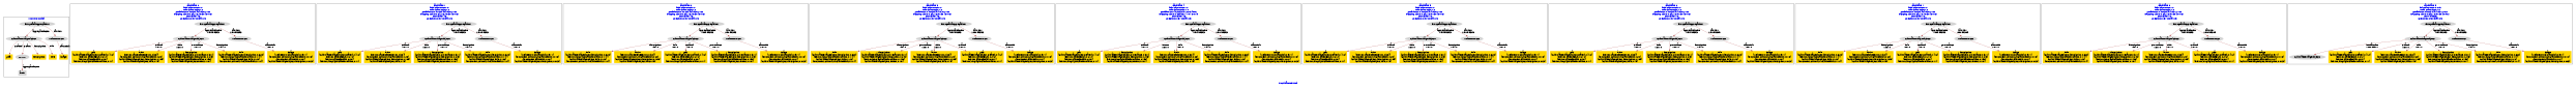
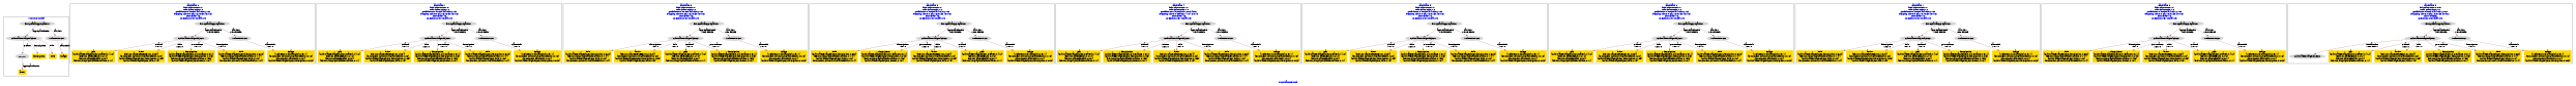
  digraph {
    fontcolor=blue
    label="s16-s-hammer.xml"
    remincross=true
    node [fillcolor=gold style=filled shape=plaintext]
    edge [color=brown fontcolor=black]
    n1 [color=white fillcolor=lightgray label=CulturalHeritageObject1 shape=""]
-   n2 [label=year]
    n3 [color=white fillcolor=lightgray label=Person1 shape=""]
    n4 [label=description]
    n5 [label=title]
-   n6 [fillcolor=lightgray label=artist]
+   n6 [label=artist]
    n7 [color=white fillcolor=lightgray label=EuropeanaAggregation1 shape=""]
    n8 [color=white fillcolor=lightgray label=WebResource1 shape=""]
    n9 [label=image]
    n10 [color=white fillcolor=lightgray label=EuropeanaAggregation1 shape=""]
    n11 [color=white fillcolor=lightgray label=CulturalHeritageObject1 shape=""]
    n12 [color=white fillcolor=lightgray label=WebResource1 shape=""]
    n13 [label="year\n[CulturalHeritageObject,created,0.412]\n[Person,dateOfBirth,0.272]\n[Person,dateOfDeath,0.207]\n[Person,biographicalInformation,0.11]"]
    n14 [label="image\n[WebResource,classLink,0.971]\n[Document,columnSubClassOfLink,0.018]\n[Document,classLink,0.007]\n[CulturalHeritageObject,description,0.003]"]
    n15 [label="artist\n[Person,nameOfThePerson,0.384]\n[Document,columnSubClassOfLink,0.28]\n[CulturalHeritageObject,description,0.185]\n[CulturalHeritageObject,title,0.15]"]
    n16 [label="description\n[CulturalHeritageObject,provenance,0.371]\n[CulturalHeritageObject,description,0.243]\n[Person,biographicalInformation,0.198]\n[CulturalHeritageObject,extent,0.187]"]
    n17 [label="title\n[CulturalHeritageObject,description,0.628]\n[Person,biographicalInformation,0.147]\n[CulturalHeritageObject,title,0.122]\n[Document,columnSubClassOfLink,0.104]"]
    n18 [color=white fillcolor=lightgray label=EuropeanaAggregation1 shape=""]
    n19 [color=white fillcolor=lightgray label=CulturalHeritageObject1 shape=""]
    n20 [color=white fillcolor=lightgray label=WebResource1 shape=""]
    n21 [label="year\n[CulturalHeritageObject,created,0.412]\n[Person,dateOfBirth,0.272]\n[Person,dateOfDeath,0.207]\n[Person,biographicalInformation,0.11]"]
    n22 [label="image\n[WebResource,classLink,0.971]\n[Document,columnSubClassOfLink,0.018]\n[Document,classLink,0.007]\n[CulturalHeritageObject,description,0.003]"]
    n23 [label="artist\n[Person,nameOfThePerson,0.384]\n[Document,columnSubClassOfLink,0.28]\n[CulturalHeritageObject,description,0.185]\n[CulturalHeritageObject,title,0.15]"]
    n24 [label="description\n[CulturalHeritageObject,provenance,0.371]\n[CulturalHeritageObject,description,0.243]\n[Person,biographicalInformation,0.198]\n[CulturalHeritageObject,extent,0.187]"]
    n25 [label="title\n[CulturalHeritageObject,description,0.628]\n[Person,biographicalInformation,0.147]\n[CulturalHeritageObject,title,0.122]\n[Document,columnSubClassOfLink,0.104]"]
    n26 [color=white fillcolor=lightgray label=EuropeanaAggregation1 shape=""]
    n27 [color=white fillcolor=lightgray label=CulturalHeritageObject2 shape=""]
    n28 [color=white fillcolor=lightgray label=WebResource1 shape=""]
    n29 [label="title\n[CulturalHeritageObject,description,0.628]\n[Person,biographicalInformation,0.147]\n[CulturalHeritageObject,title,0.122]\n[Document,columnSubClassOfLink,0.104]"]
    n30 [label="artist\n[Person,nameOfThePerson,0.384]\n[Document,columnSubClassOfLink,0.28]\n[CulturalHeritageObject,description,0.185]\n[CulturalHeritageObject,title,0.15]"]
    n31 [label="year\n[CulturalHeritageObject,created,0.412]\n[Person,dateOfBirth,0.272]\n[Person,dateOfDeath,0.207]\n[Person,biographicalInformation,0.11]"]
    n32 [label="image\n[WebResource,classLink,0.971]\n[Document,columnSubClassOfLink,0.018]\n[Document,classLink,0.007]\n[CulturalHeritageObject,description,0.003]"]
    n33 [label="description\n[CulturalHeritageObject,provenance,0.371]\n[CulturalHeritageObject,description,0.243]\n[Person,biographicalInformation,0.198]\n[CulturalHeritageObject,extent,0.187]"]
    n34 [color=white fillcolor=lightgray label=EuropeanaAggregation1 shape=""]
    n35 [color=white fillcolor=lightgray label=CulturalHeritageObject2 shape=""]
    n36 [color=white fillcolor=lightgray label=WebResource1 shape=""]
    n37 [label="title\n[CulturalHeritageObject,description,0.628]\n[Person,biographicalInformation,0.147]\n[CulturalHeritageObject,title,0.122]\n[Document,columnSubClassOfLink,0.104]"]
    n38 [label="description\n[CulturalHeritageObject,provenance,0.371]\n[CulturalHeritageObject,description,0.243]\n[Person,biographicalInformation,0.198]\n[CulturalHeritageObject,extent,0.187]"]
    n39 [label="artist\n[Person,nameOfThePerson,0.384]\n[Document,columnSubClassOfLink,0.28]\n[CulturalHeritageObject,description,0.185]\n[CulturalHeritageObject,title,0.15]"]
    n40 [label="year\n[CulturalHeritageObject,created,0.412]\n[Person,dateOfBirth,0.272]\n[Person,dateOfDeath,0.207]\n[Person,biographicalInformation,0.11]"]
    n41 [label="image\n[WebResource,classLink,0.971]\n[Document,columnSubClassOfLink,0.018]\n[Document,classLink,0.007]\n[CulturalHeritageObject,description,0.003]"]
    n42 [color=white fillcolor=lightgray label=EuropeanaAggregation1 shape=""]
    n43 [color=white fillcolor=lightgray label=CulturalHeritageObject1 shape=""]
    n44 [color=white fillcolor=lightgray label=WebResource1 shape=""]
    n45 [label="year\n[CulturalHeritageObject,created,0.412]\n[Person,dateOfBirth,0.272]\n[Person,dateOfDeath,0.207]\n[Person,biographicalInformation,0.11]"]
    n46 [label="description\n[CulturalHeritageObject,provenance,0.371]\n[CulturalHeritageObject,description,0.243]\n[Person,biographicalInformation,0.198]\n[CulturalHeritageObject,extent,0.187]"]
    n47 [label="image\n[WebResource,classLink,0.971]\n[Document,columnSubClassOfLink,0.018]\n[Document,classLink,0.007]\n[CulturalHeritageObject,description,0.003]"]
    n48 [label="artist\n[Person,nameOfThePerson,0.384]\n[Document,columnSubClassOfLink,0.28]\n[CulturalHeritageObject,description,0.185]\n[CulturalHeritageObject,title,0.15]"]
    n49 [label="title\n[CulturalHeritageObject,description,0.628]\n[Person,biographicalInformation,0.147]\n[CulturalHeritageObject,title,0.122]\n[Document,columnSubClassOfLink,0.104]"]
    n50 [color=white fillcolor=lightgray label=EuropeanaAggregation1 shape=""]
    n51 [color=white fillcolor=lightgray label=CulturalHeritageObject1 shape=""]
    n52 [color=white fillcolor=lightgray label=WebResource2 shape=""]
    n53 [label="image\n[WebResource,classLink,0.971]\n[Document,columnSubClassOfLink,0.018]\n[Document,classLink,0.007]\n[CulturalHeritageObject,description,0.003]"]
    n54 [label="year\n[CulturalHeritageObject,created,0.412]\n[Person,dateOfBirth,0.272]\n[Person,dateOfDeath,0.207]\n[Person,biographicalInformation,0.11]"]
    n55 [label="artist\n[Person,nameOfThePerson,0.384]\n[Document,columnSubClassOfLink,0.28]\n[CulturalHeritageObject,description,0.185]\n[CulturalHeritageObject,title,0.15]"]
    n56 [label="description\n[CulturalHeritageObject,provenance,0.371]\n[CulturalHeritageObject,description,0.243]\n[Person,biographicalInformation,0.198]\n[CulturalHeritageObject,extent,0.187]"]
    n57 [label="title\n[CulturalHeritageObject,description,0.628]\n[Person,biographicalInformation,0.147]\n[CulturalHeritageObject,title,0.122]\n[Document,columnSubClassOfLink,0.104]"]
    n58 [color=white fillcolor=lightgray label=EuropeanaAggregation1 shape=""]
    n59 [color=white fillcolor=lightgray label=CulturalHeritageObject1 shape=""]
    n60 [color=white fillcolor=lightgray label=WebResource2 shape=""]
    n61 [label="image\n[WebResource,classLink,0.971]\n[Document,columnSubClassOfLink,0.018]\n[Document,classLink,0.007]\n[CulturalHeritageObject,description,0.003]"]
    n62 [label="year\n[CulturalHeritageObject,created,0.412]\n[Person,dateOfBirth,0.272]\n[Person,dateOfDeath,0.207]\n[Person,biographicalInformation,0.11]"]
    n63 [label="artist\n[Person,nameOfThePerson,0.384]\n[Document,columnSubClassOfLink,0.28]\n[CulturalHeritageObject,description,0.185]\n[CulturalHeritageObject,title,0.15]"]
    n64 [label="description\n[CulturalHeritageObject,provenance,0.371]\n[CulturalHeritageObject,description,0.243]\n[Person,biographicalInformation,0.198]\n[CulturalHeritageObject,extent,0.187]"]
    n65 [label="title\n[CulturalHeritageObject,description,0.628]\n[Person,biographicalInformation,0.147]\n[CulturalHeritageObject,title,0.122]\n[Document,columnSubClassOfLink,0.104]"]
    n66 [color=white fillcolor=lightgray label=EuropeanaAggregation1 shape=""]
    n67 [color=white fillcolor=lightgray label=CulturalHeritageObject2 shape=""]
    n68 [color=white fillcolor=lightgray label=WebResource2 shape=""]
    n69 [label="title\n[CulturalHeritageObject,description,0.628]\n[Person,biographicalInformation,0.147]\n[CulturalHeritageObject,title,0.122]\n[Document,columnSubClassOfLink,0.104]"]
    n70 [label="image\n[WebResource,classLink,0.971]\n[Document,columnSubClassOfLink,0.018]\n[Document,classLink,0.007]\n[CulturalHeritageObject,description,0.003]"]
    n71 [label="artist\n[Person,nameOfThePerson,0.384]\n[Document,columnSubClassOfLink,0.28]\n[CulturalHeritageObject,description,0.185]\n[CulturalHeritageObject,title,0.15]"]
    n72 [label="year\n[CulturalHeritageObject,created,0.412]\n[Person,dateOfBirth,0.272]\n[Person,dateOfDeath,0.207]\n[Person,biographicalInformation,0.11]"]
    n73 [label="description\n[CulturalHeritageObject,provenance,0.371]\n[CulturalHeritageObject,description,0.243]\n[Person,biographicalInformation,0.198]\n[CulturalHeritageObject,extent,0.187]"]
    n74 [color=white fillcolor=lightgray label=EuropeanaAggregation1 shape=""]
    n75 [color=white fillcolor=lightgray label=CulturalHeritageObject2 shape=""]
    n76 [color=white fillcolor=lightgray label=WebResource2 shape=""]
    n77 [label="title\n[CulturalHeritageObject,description,0.628]\n[Person,biographicalInformation,0.147]\n[CulturalHeritageObject,title,0.122]\n[Document,columnSubClassOfLink,0.104]"]
    n78 [label="image\n[WebResource,classLink,0.971]\n[Document,columnSubClassOfLink,0.018]\n[Document,classLink,0.007]\n[CulturalHeritageObject,description,0.003]"]
    n79 [label="description\n[CulturalHeritageObject,provenance,0.371]\n[CulturalHeritageObject,description,0.243]\n[Person,biographicalInformation,0.198]\n[CulturalHeritageObject,extent,0.187]"]
    n80 [label="artist\n[Person,nameOfThePerson,0.384]\n[Document,columnSubClassOfLink,0.28]\n[CulturalHeritageObject,description,0.185]\n[CulturalHeritageObject,title,0.15]"]
    n81 [label="year\n[CulturalHeritageObject,created,0.412]\n[Person,dateOfBirth,0.272]\n[Person,dateOfDeath,0.207]\n[Person,biographicalInformation,0.11]"]
    n82 [color=white fillcolor=lightgray label=CulturalHeritageObject1 shape=""]
    n83 [color=white fillcolor=lightgray label=CulturalHeritageObject2 shape=""]
    n84 [color=white fillcolor=lightgray label=EuropeanaAggregation1 shape=""]
    n85 [color=white fillcolor=lightgray label=WebResource1 shape=""]
    n86 [label="year\n[CulturalHeritageObject,created,0.412]\n[Person,dateOfBirth,0.272]\n[Person,dateOfDeath,0.207]\n[Person,biographicalInformation,0.11]"]
    n87 [label="image\n[WebResource,classLink,0.971]\n[Document,columnSubClassOfLink,0.018]\n[Document,classLink,0.007]\n[CulturalHeritageObject,description,0.003]"]
    n88 [label="artist\n[Person,nameOfThePerson,0.384]\n[Document,columnSubClassOfLink,0.28]\n[CulturalHeritageObject,description,0.185]\n[CulturalHeritageObject,title,0.15]"]
    n89 [label="description\n[CulturalHeritageObject,provenance,0.371]\n[CulturalHeritageObject,description,0.243]\n[Person,biographicalInformation,0.198]\n[CulturalHeritageObject,extent,0.187]"]
    n90 [label="title\n[CulturalHeritageObject,description,0.628]\n[Person,biographicalInformation,0.147]\n[CulturalHeritageObject,title,0.122]\n[Document,columnSubClassOfLink,0.104]"]
    subgraph cluster_1 {
      label="1-correct model"
      n1
-     n2
      n3
      n4
      n5
      n6
      n7
      n8
      n9
    }
    subgraph cluster_2 {
      label="candidate 0\nlink coherence:1.0\nnode coherence:1.0\nconfidence:0.5063945415311182\nmapping score:0.6021315138437061\ncost:6.98746\n-precision:0.57-recall:0.5"
      n10
      n11
      n12
      n13
      n14
      n15
      n16
      n17
    }
    subgraph cluster_3 {
      label="candidate 1\nlink coherence:1.0\nnode coherence:1.0\nconfidence:0.5063945415311182\nmapping score:0.6021315138437061\ncost:6.98746\n-precision:0.57-recall:0.5"
      n18
      n19
      n20
      n21
      n22
      n23
      n24
      n25
    }
    subgraph cluster_4 {
      label="candidate 2\nlink coherence:1.0\nnode coherence:1.0\nconfidence:0.5063945415311182\nmapping score:0.6021315138437061\ncost:6.98746\n-precision:0.57-recall:0.5"
      n26
      n27
      n28
      n29
      n30
      n31
      n32
      n33
    }
    subgraph cluster_5 {
      label="candidate 3\nlink coherence:1.0\nnode coherence:1.0\nconfidence:0.5063945415311182\nmapping score:0.6021315138437061\ncost:6.98746\n-precision:0.57-recall:0.5"
      n34
      n35
      n36
      n37
      n38
      n39
      n40
      n41
    }
    subgraph cluster_6 {
      label="candidate 4\nlink coherence:1.0\nnode coherence:1.0\nconfidence:0.46969315122134586\nmapping score:0.5898977170737819\ncost:6.98746\n-precision:0.57-recall:0.5"
      n42
      n43
      n44
      n45
      n46
      n47
      n48
      n49
    }
    subgraph cluster_7 {
      label="candidate 5\nlink coherence:1.0\nnode coherence:1.0\nconfidence:0.5063945415311182\nmapping score:0.6021315138437061\ncost:6.98778\n-precision:0.57-recall:0.5"
      n50
      n51
      n52
      n53
      n54
      n55
      n56
      n57
    }
    subgraph cluster_8 {
      label="candidate 6\nlink coherence:1.0\nnode coherence:1.0\nconfidence:0.5063945415311182\nmapping score:0.6021315138437061\ncost:6.98778\n-precision:0.57-recall:0.5"
      n58
      n59
      n60
      n61
      n62
      n63
      n64
      n65
    }
    subgraph cluster_9 {
      label="candidate 7\nlink coherence:1.0\nnode coherence:1.0\nconfidence:0.5063945415311182\nmapping score:0.6021315138437061\ncost:6.98778\n-precision:0.57-recall:0.5"
      n66
      n67
      n68
      n69
      n70
      n71
      n72
      n73
    }
    subgraph cluster_10 {
      label="candidate 8\nlink coherence:1.0\nnode coherence:1.0\nconfidence:0.5063945415311182\nmapping score:0.6021315138437061\ncost:6.98778\n-precision:0.57-recall:0.5"
      n74
      n75
      n76
      n77
      n78
      n79
      n80
      n81
    }
    subgraph cluster_11 {
      label="candidate 9\nlink coherence:0.875\nnode coherence:1.0\nconfidence:0.5063945415311182\nmapping score:0.6021315138437061\ncost:7.98323\n-precision:0.5-recall:0.5"
      n82
      n83
      n84
      n85
      n86
      n87
      n88
      n89
      n90
    }
-   n1 -> n2 [label=created]
    n1 -> n3 [label=creator]
    n1 -> n4 [label=description]
    n1 -> n5 [label=title]
    n3 -> n6 [label=aggregatedCHO]
    n7 -> n1 [label=aggregatedCHO]
    n7 -> n8 [label=hasView]
    n8 -> n9 [label=classLink]
    n10 -> n11 [label="aggregatedCHO\nw=0.99393"]
    n10 -> n12 [label="hasView\nw=0.99353"]
    n11 -> n13 [label="created\nw=1.0"]
    n11 -> n15 [label="title\nw=1.0"]
    n11 -> n16 [label="provenance\nw=1.0"]
    n11 -> n17 [label="description\nw=1.0"]
    n12 -> n14 [label="classLink\nw=1.0"]
    n18 -> n19 [label="aggregatedCHO\nw=0.99393"]
    n18 -> n20 [label="hasView\nw=0.99353"]
    n19 -> n21 [label="created\nw=1.0"]
    n19 -> n23 [label="title\nw=1.0"]
    n19 -> n24 [label="provenance\nw=1.0"]
    n19 -> n25 [label="description\nw=1.0"]
    n20 -> n22 [label="classLink\nw=1.0"]
    n26 -> n27 [label="aggregatedCHO\nw=0.99393"]
    n26 -> n28 [label="hasView\nw=0.99353"]
    n27 -> n29 [label="description\nw=1.0"]
    n27 -> n30 [label="title\nw=1.0"]
    n27 -> n31 [label="created\nw=1.0"]
    n27 -> n33 [label="provenance\nw=1.0"]
    n28 -> n32 [label="classLink\nw=1.0"]
    n34 -> n35 [label="aggregatedCHO\nw=0.99393"]
    n34 -> n36 [label="hasView\nw=0.99353"]
    n35 -> n37 [label="description\nw=1.0"]
    n35 -> n38 [label="provenance\nw=1.0"]
    n35 -> n39 [label="title\nw=1.0"]
    n35 -> n40 [label="created\nw=1.0"]
    n36 -> n41 [label="classLink\nw=1.0"]
    n42 -> n43 [label="aggregatedCHO\nw=0.99393"]
    n42 -> n44 [label="hasView\nw=0.99353"]
    n43 -> n45 [label="created\nw=1.0"]
    n43 -> n46 [label="extent\nw=1.0"]
    n43 -> n48 [label="title\nw=1.0"]
    n43 -> n49 [label="description\nw=1.0"]
    n44 -> n47 [label="classLink\nw=1.0"]
    n50 -> n51 [label="aggregatedCHO\nw=0.99393"]
    n50 -> n52 [label="hasView\nw=0.99385"]
    n51 -> n54 [label="created\nw=1.0"]
    n51 -> n55 [label="title\nw=1.0"]
    n51 -> n56 [label="provenance\nw=1.0"]
    n51 -> n57 [label="description\nw=1.0"]
    n52 -> n53 [label="classLink\nw=1.0"]
    n58 -> n59 [label="aggregatedCHO\nw=0.99393"]
    n58 -> n60 [label="hasView\nw=0.99385"]
    n59 -> n62 [label="created\nw=1.0"]
    n59 -> n63 [label="title\nw=1.0"]
    n59 -> n64 [label="provenance\nw=1.0"]
    n59 -> n65 [label="description\nw=1.0"]
    n60 -> n61 [label="classLink\nw=1.0"]
    n66 -> n67 [label="aggregatedCHO\nw=0.99393"]
    n66 -> n68 [label="hasView\nw=0.99385"]
    n67 -> n69 [label="description\nw=1.0"]
    n67 -> n71 [label="title\nw=1.0"]
    n67 -> n72 [label="created\nw=1.0"]
    n67 -> n73 [label="provenance\nw=1.0"]
    n68 -> n70 [label="classLink\nw=1.0"]
    n74 -> n75 [label="aggregatedCHO\nw=0.99393"]
    n74 -> n76 [label="hasView\nw=0.99385"]
    n75 -> n77 [label="description\nw=1.0"]
    n75 -> n79 [label="provenance\nw=1.0"]
    n75 -> n80 [label="title\nw=1.0"]
    n75 -> n81 [label="created\nw=1.0"]
    n76 -> n78 [label="classLink\nw=1.0"]
    n82 -> n83 [label="isRelatedTo\nw=0.99577"]
    n82 -> n86 [label="created\nw=1.0"]
    n82 -> n88 [label="title\nw=1.0"]
    n82 -> n89 [label="provenance\nw=1.0"]
    n82 -> n90 [label="description\nw=1.0"]
    n84 -> n82 [label="aggregatedCHO\nw=0.99393"]
    n84 -> n85 [label="hasView\nw=0.99353"]
    n85 -> n87 [label="classLink\nw=1.0"]
  }
